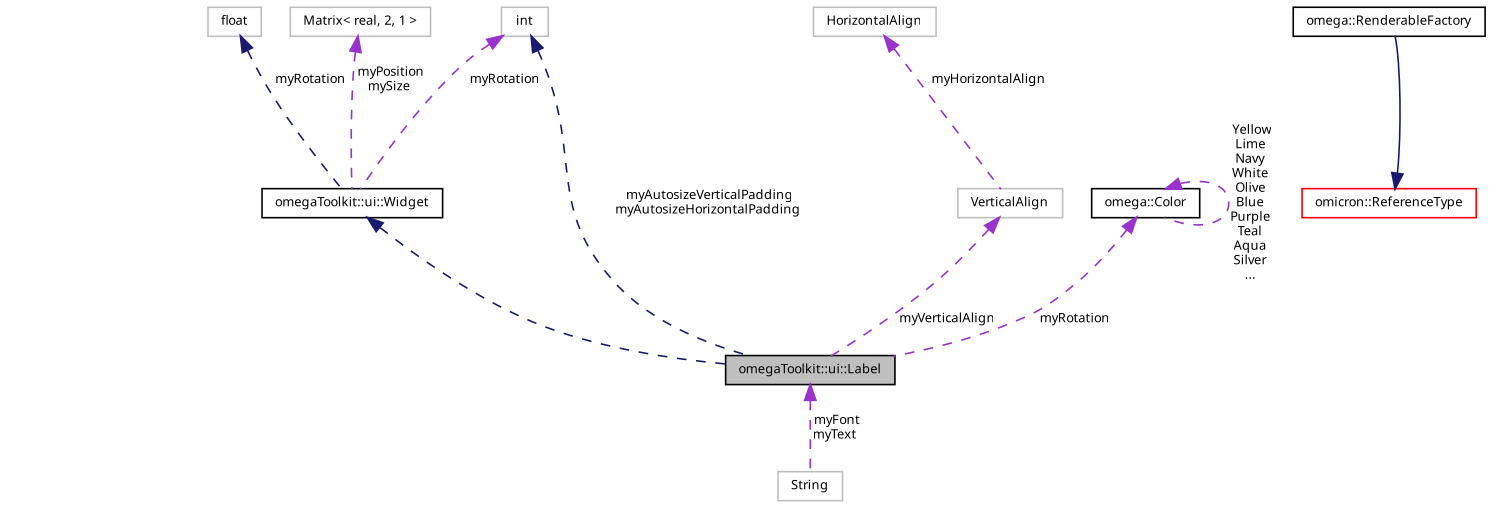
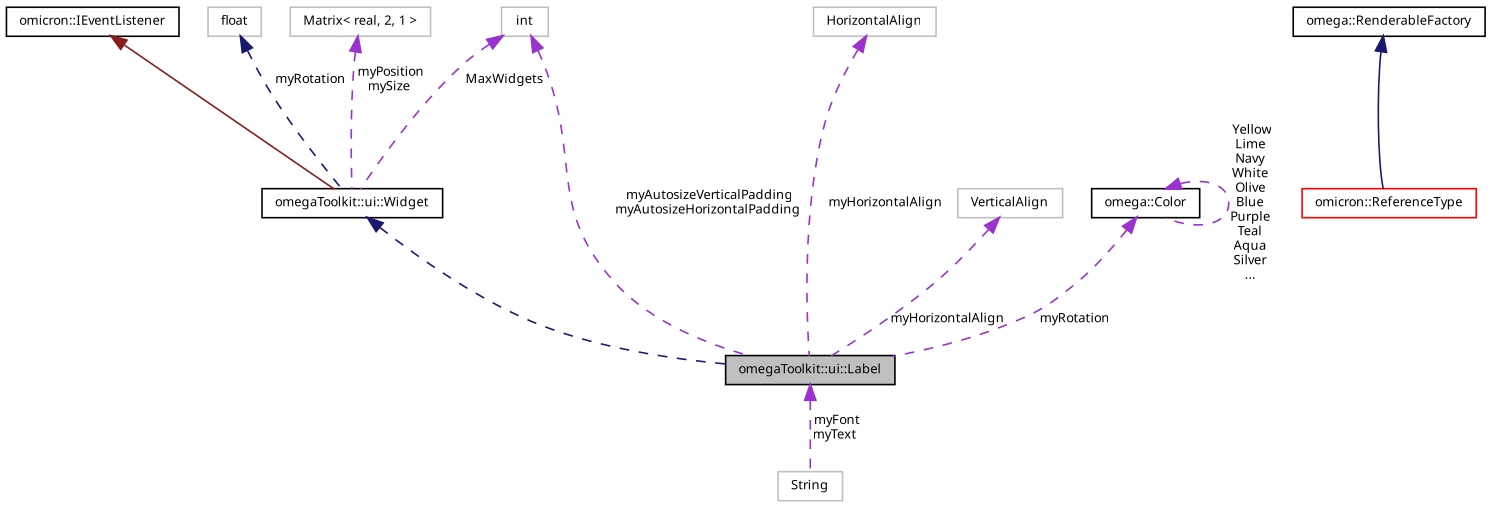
  digraph {
    node [color=grey75 fontname="FreeSans.ttf" fontsize=8 shape=record]
    edge [color=darkorchid3 dir=back fontname="FreeSans.ttf" fontsize=8 labelfontname="FreeSans.ttf" labelfontsize=8 style=dashed]
    n1 [color=black fillcolor=grey75 fontcolor=black height=0.2 label="omegaToolkit::ui::Label" style=filled width=0.4]
    n2 [height=0.2 label=String width=0.4]
    n3 [color=black height=0.2 label="omegaToolkit::ui::Widget" width=0.4]
    n4 [color=black height=0.2 label="omega::RenderableFactory" width=0.4]
    n5 [color=red height=0.2 label="omicron::ReferenceType" width=0.4]
+   n6 [color=black height=0.2 label="omicron::IEventListener" width=0.4]
    n7 [height=0.2 label=float width=0.4]
    n8 [height=0.2 label="Matrix\< real, 2, 1 \>" width=0.4]
    n9 [height=0.2 label=int width=0.4]
    n10 [height=0.2 label=VerticalAlign width=0.4]
    n11 [height=0.2 label=HorizontalAlign width=0.4]
    n12 [color=black height=0.2 label="omega::Color" width=0.4]
    n1 -> n2 [label=" myFont\nmyText"]
    n3 -> n1 [color=midnightblue]
-   n5 -> n4 [color=midnightblue style=solid]
+   n4 -> n5 [color=midnightblue style=solid]
+   n6 -> n3 [color=firebrick4 style=solid]
    n7 -> n3 [color=midnightblue label=" myRotation"]
    n8 -> n3 [label=" myPosition\nmySize"]
-   n9 -> n1 [color=midnightblue label=" myAutosizeVerticalPadding\nmyAutosizeHorizontalPadding"]
-   n9 -> n3 [label=" myRotation"]
-   n10 -> n1 [label=" myVerticalAlign"]
-   n11 -> n10 [label=" myHorizontalAlign"]
+   n9 -> n1 [label=" myAutosizeVerticalPadding\nmyAutosizeHorizontalPadding"]
+   n9 -> n3 [label=" MaxWidgets"]
+   n10 -> n1 [label=" myHorizontalAlign"]
+   n11 -> n1 [label=" myHorizontalAlign"]
    n12 -> n1 [label=" myRotation"]
    n12 -> n12 [label=" Yellow\nLime\nNavy\nWhite\nOlive\nBlue\nPurple\nTeal\nAqua\nSilver\n..."]
  }
